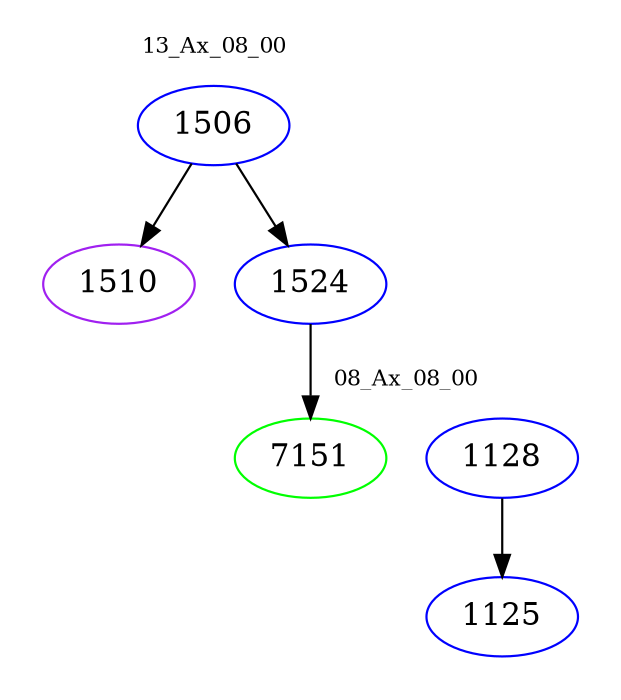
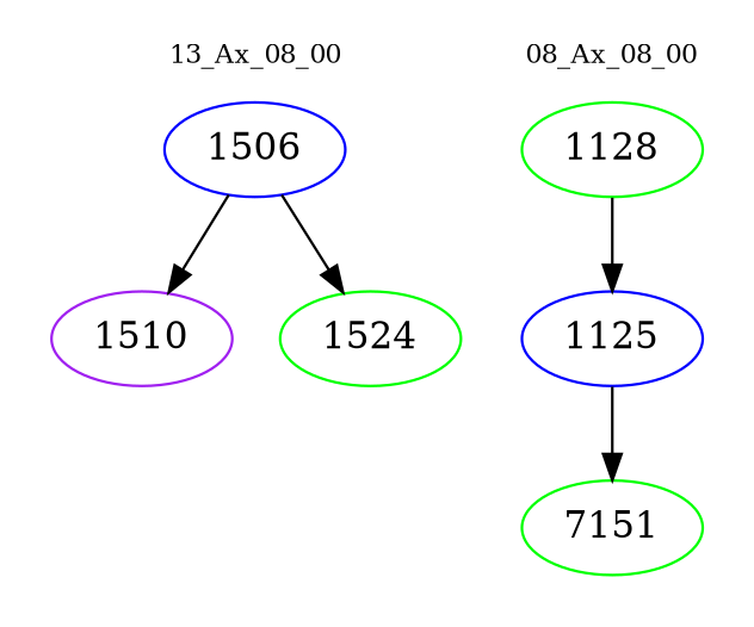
  digraph {
    node [color=blue]
    edge [color=black]
    n1 [color=purple label=1510]
    n2 [label=1506]
-   n3 [label=1524]
-   n4 [label=1128]
+   n3 [color=green label=1524]
+   n4 [color=green label=1128]
    n5 [label=1125]
    n6 [color=green label=7151]
    subgraph cluster_1 {
      color=white
      fontsize=10
      label="13_Ax_08_00"
      n1
      n2
      n3
    }
    subgraph cluster_2 {
      color=white
      fontsize=10
      label="08_Ax_08_00"
      n4
      n5
      n6
    }
    n2 -> n1
    n2 -> n3
    n4 -> n5
-   n3 -> n6
+   n5 -> n6
  }
